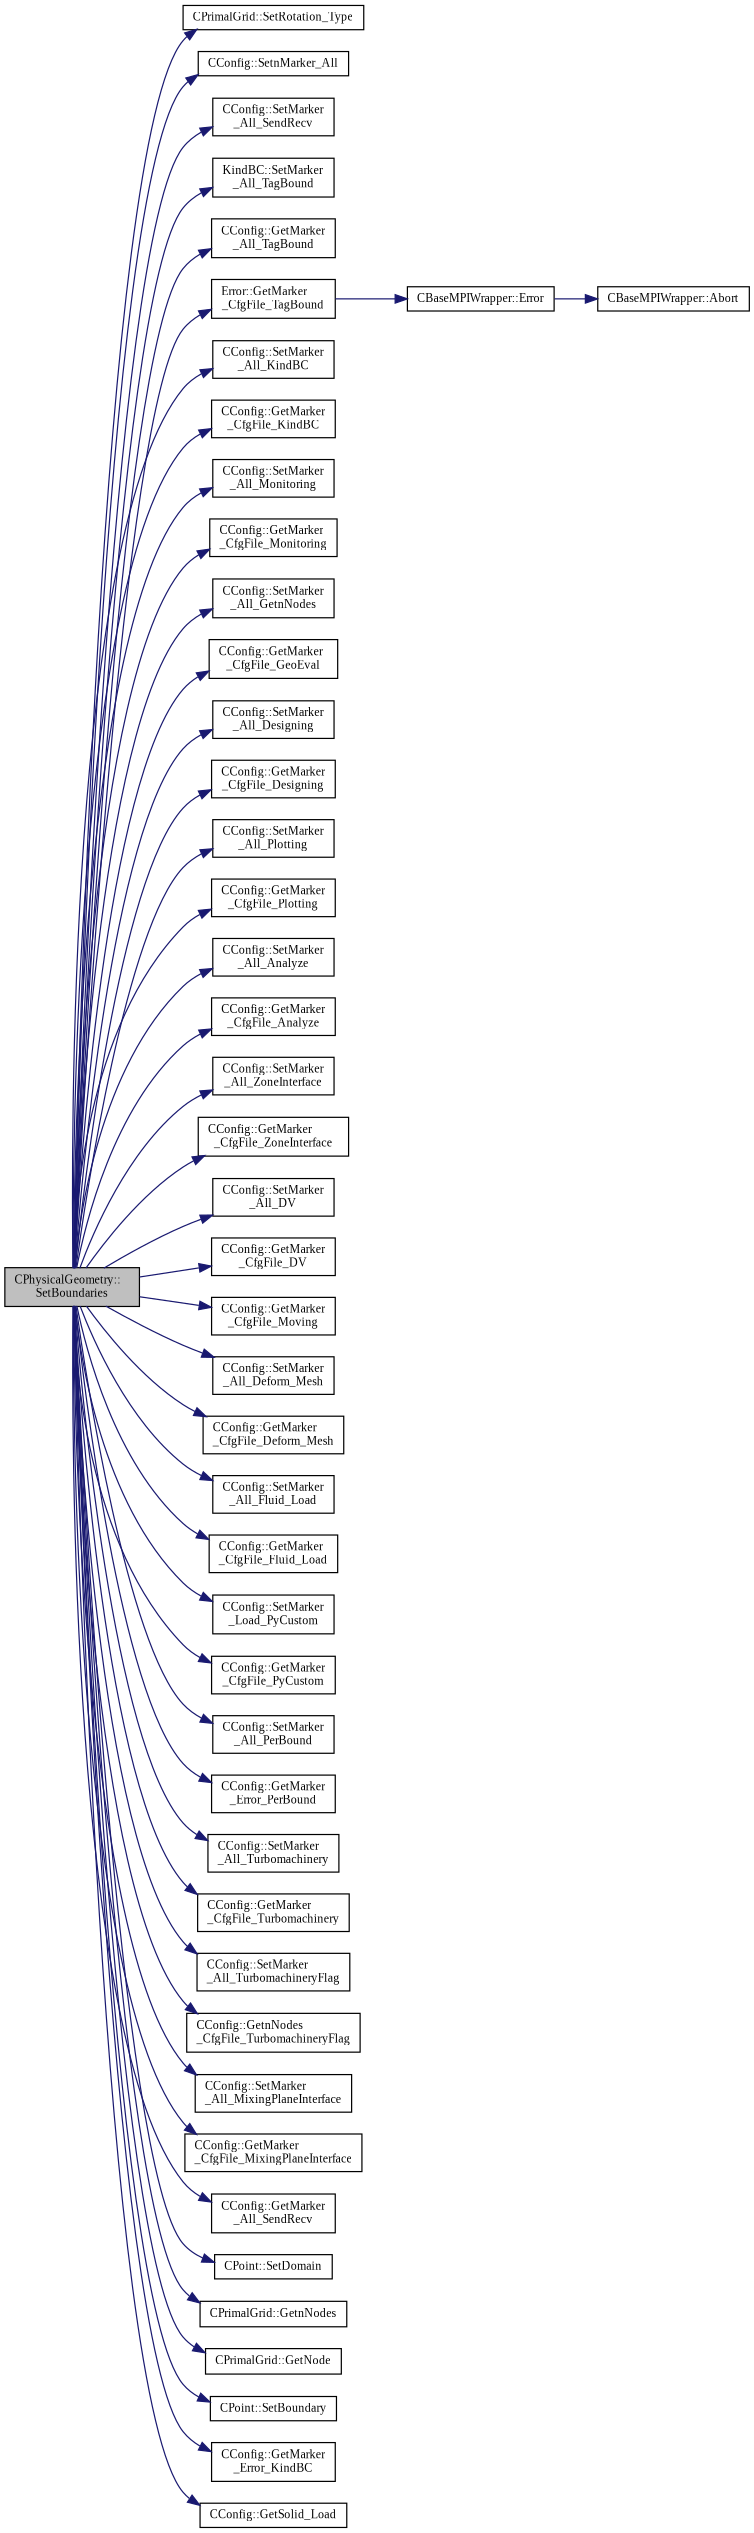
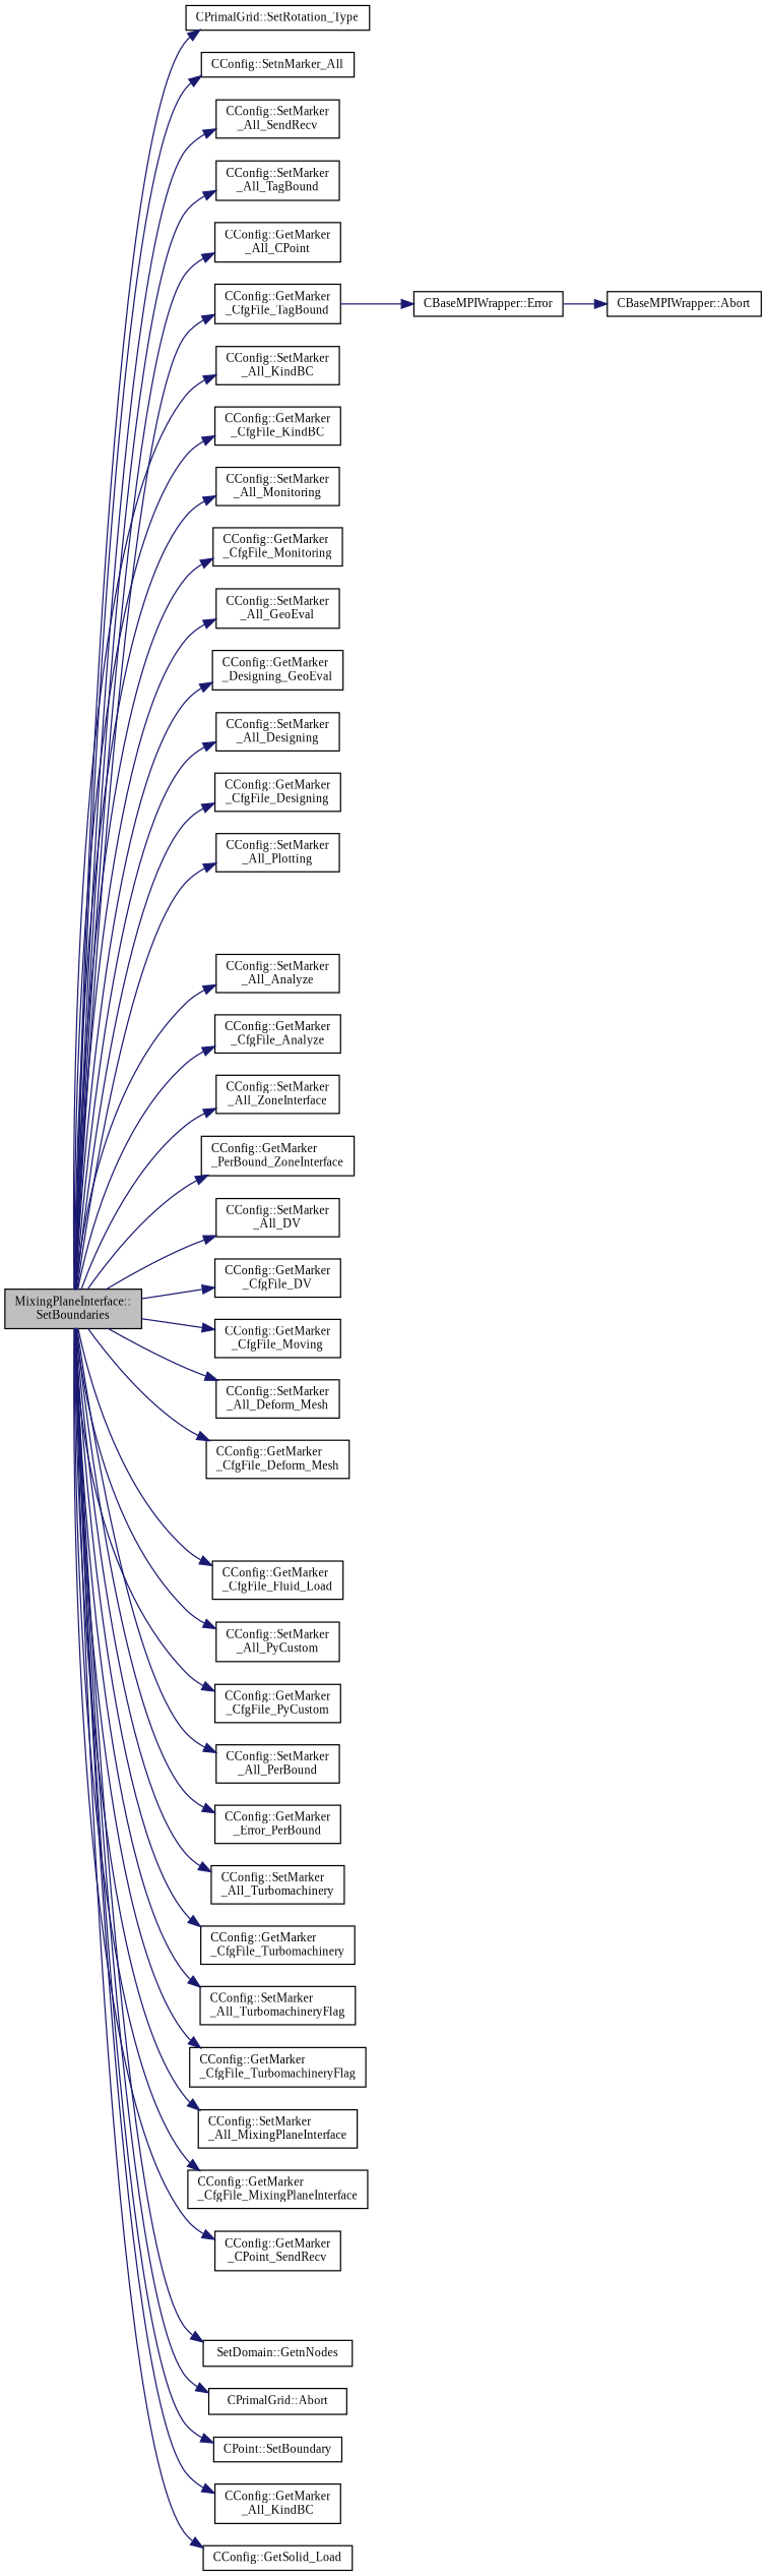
  digraph {
    fontname="Liberation Serif"
    rankdir=LR
    node [color=black fillcolor=white fontname="Liberation Serif" fontsize=10 shape=record style=filled]
    edge [color=midnightblue fontname="Liberation Serif" fontsize=10 labelfontname=Helvetica labelfontsize=10 style=solid]
-   n1 [fillcolor=grey75 fontcolor=black height=0.2 label="CPhysicalGeometry::\lSetBoundaries" width=0.4]
+   n1 [fillcolor=grey75 fontcolor=black height=0.2 label="MixingPlaneInterface::\lSetBoundaries" width=0.4]
    n2 [height=0.2 label="CPrimalGrid::SetRotation_Type" width=0.4]
    n3 [height=0.2 label="CConfig::SetnMarker_All" width=0.4]
    n4 [height=0.2 label="CConfig::SetMarker\l_All_SendRecv" width=0.4]
-   n5 [height=0.2 label="KindBC::SetMarker\l_All_TagBound" width=0.4]
-   n6 [height=0.2 label="CConfig::GetMarker\l_All_TagBound" width=0.4]
-   n7 [height=0.2 label="Error::GetMarker\l_CfgFile_TagBound" width=0.4]
+   n5 [height=0.2 label="CConfig::SetMarker\l_All_TagBound" width=0.4]
+   n6 [height=0.2 label="CConfig::GetMarker\l_All_CPoint" width=0.4]
+   n7 [height=0.2 label="CConfig::GetMarker\l_CfgFile_TagBound" width=0.4]
    n8 [height=0.2 label="CConfig::SetMarker\l_All_KindBC" width=0.4]
    n9 [height=0.2 label="CConfig::GetMarker\l_CfgFile_KindBC" width=0.4]
    n10 [height=0.2 label="CConfig::SetMarker\l_All_Monitoring" width=0.4]
    n11 [height=0.2 label="CConfig::GetMarker\l_CfgFile_Monitoring" width=0.4]
-   n12 [height=0.2 label="CConfig::SetMarker\l_All_GetnNodes" width=0.4]
-   n13 [height=0.2 label="CConfig::GetMarker\l_CfgFile_GeoEval" width=0.4]
+   n12 [height=0.2 label="CConfig::SetMarker\l_All_GeoEval" width=0.4]
+   n13 [height=0.2 label="CConfig::GetMarker\l_Designing_GeoEval" width=0.4]
    n14 [height=0.2 label="CConfig::SetMarker\l_All_Designing" width=0.4]
    n15 [height=0.2 label="CConfig::GetMarker\l_CfgFile_Designing" width=0.4]
    n16 [height=0.2 label="CConfig::SetMarker\l_All_Plotting" width=0.4]
-   n17 [height=0.2 label="CConfig::GetMarker\l_CfgFile_Plotting" width=0.4]
    n18 [height=0.2 label="CConfig::SetMarker\l_All_Analyze" width=0.4]
    n19 [height=0.2 label="CConfig::GetMarker\l_CfgFile_Analyze" width=0.4]
    n20 [height=0.2 label="CConfig::SetMarker\l_All_ZoneInterface" width=0.4]
-   n21 [height=0.2 label="CConfig::GetMarker\l_CfgFile_ZoneInterface" width=0.4]
+   n21 [height=0.2 label="CConfig::GetMarker\l_PerBound_ZoneInterface" width=0.4]
    n22 [height=0.2 label="CConfig::SetMarker\l_All_DV" width=0.4]
    n23 [height=0.2 label="CConfig::GetMarker\l_CfgFile_DV" width=0.4]
    n24 [height=0.2 label="CConfig::GetMarker\l_CfgFile_Moving" width=0.4]
    n25 [height=0.2 label="CConfig::SetMarker\l_All_Deform_Mesh" width=0.4]
    n26 [height=0.2 label="CConfig::GetMarker\l_CfgFile_Deform_Mesh" width=0.4]
-   n27 [height=0.2 label="CConfig::SetMarker\l_All_Fluid_Load" width=0.4]
    n28 [height=0.2 label="CConfig::GetMarker\l_CfgFile_Fluid_Load" width=0.4]
-   n29 [height=0.2 label="CConfig::SetMarker\l_Load_PyCustom" width=0.4]
+   n29 [height=0.2 label="CConfig::SetMarker\l_All_PyCustom" width=0.4]
    n30 [height=0.2 label="CConfig::GetMarker\l_CfgFile_PyCustom" width=0.4]
    n31 [height=0.2 label="CConfig::SetMarker\l_All_PerBound" width=0.4]
    n32 [height=0.2 label="CConfig::GetMarker\l_Error_PerBound" width=0.4]
    n33 [height=0.2 label="CConfig::SetMarker\l_All_Turbomachinery" width=0.4]
    n34 [height=0.2 label="CConfig::GetMarker\l_CfgFile_Turbomachinery" width=0.4]
    n35 [height=0.2 label="CConfig::SetMarker\l_All_TurbomachineryFlag" width=0.4]
-   n36 [height=0.2 label="CConfig::GetnNodes\l_CfgFile_TurbomachineryFlag" width=0.4]
+   n36 [height=0.2 label="CConfig::GetMarker\l_CfgFile_TurbomachineryFlag" width=0.4]
    n37 [height=0.2 label="CConfig::SetMarker\l_All_MixingPlaneInterface" width=0.4]
    n38 [height=0.2 label="CConfig::GetMarker\l_CfgFile_MixingPlaneInterface" width=0.4]
-   n39 [height=0.2 label="CConfig::GetMarker\l_All_SendRecv" width=0.4]
-   n40 [height=0.2 label="CPoint::SetDomain" width=0.4]
-   n41 [height=0.2 label="CPrimalGrid::GetnNodes" width=0.4]
-   n42 [height=0.2 label="CPrimalGrid::GetNode" width=0.4]
+   n39 [height=0.2 label="CConfig::GetMarker\l_CPoint_SendRecv" width=0.4]
+   n41 [height=0.2 label="SetDomain::GetnNodes" width=0.4]
+   n42 [height=0.2 label="CPrimalGrid::Abort" width=0.4]
    n43 [height=0.2 label="CPoint::SetBoundary" width=0.4]
-   n44 [height=0.2 label="CConfig::GetMarker\l_Error_KindBC" width=0.4]
+   n44 [height=0.2 label="CConfig::GetMarker\l_All_KindBC" width=0.4]
    n45 [height=0.2 label="CConfig::GetSolid_Load" width=0.4]
    n46 [height=0.2 label="CBaseMPIWrapper::Error" width=0.4]
    n47 [height=0.2 label="CBaseMPIWrapper::Abort" width=0.4]
    n1 -> n2
    n1 -> n3
    n1 -> n4
    n1 -> n5
    n1 -> n6
    n1 -> n7
    n1 -> n8
    n1 -> n9
    n1 -> n10
    n1 -> n11
    n1 -> n12
    n1 -> n13
    n1 -> n14
    n1 -> n15
    n1 -> n16
-   n1 -> n17
    n1 -> n18
    n1 -> n19
    n1 -> n20
    n1 -> n21
    n1 -> n22
    n1 -> n23
    n1 -> n24
    n1 -> n25
    n1 -> n26
-   n1 -> n27
    n1 -> n28
    n1 -> n29
    n1 -> n30
    n1 -> n31
    n1 -> n32
    n1 -> n33
    n1 -> n34
    n1 -> n35
    n1 -> n36
    n1 -> n37
    n1 -> n38
    n1 -> n39
-   n1 -> n40
    n1 -> n41
    n1 -> n42
    n1 -> n43
    n1 -> n44
    n1 -> n45
    n7 -> n46
    n46 -> n47
  }
